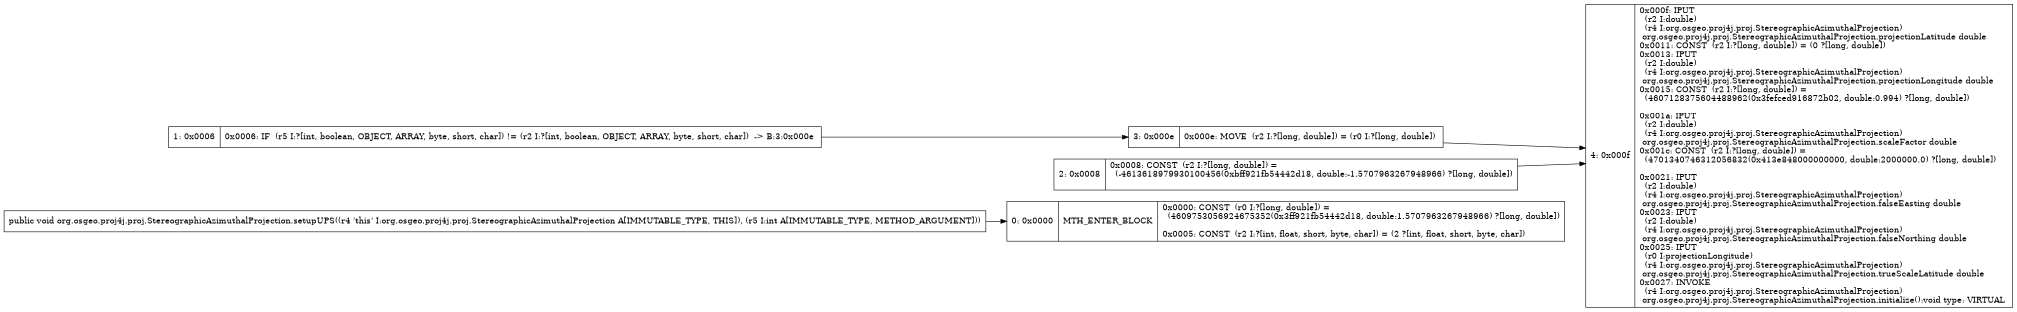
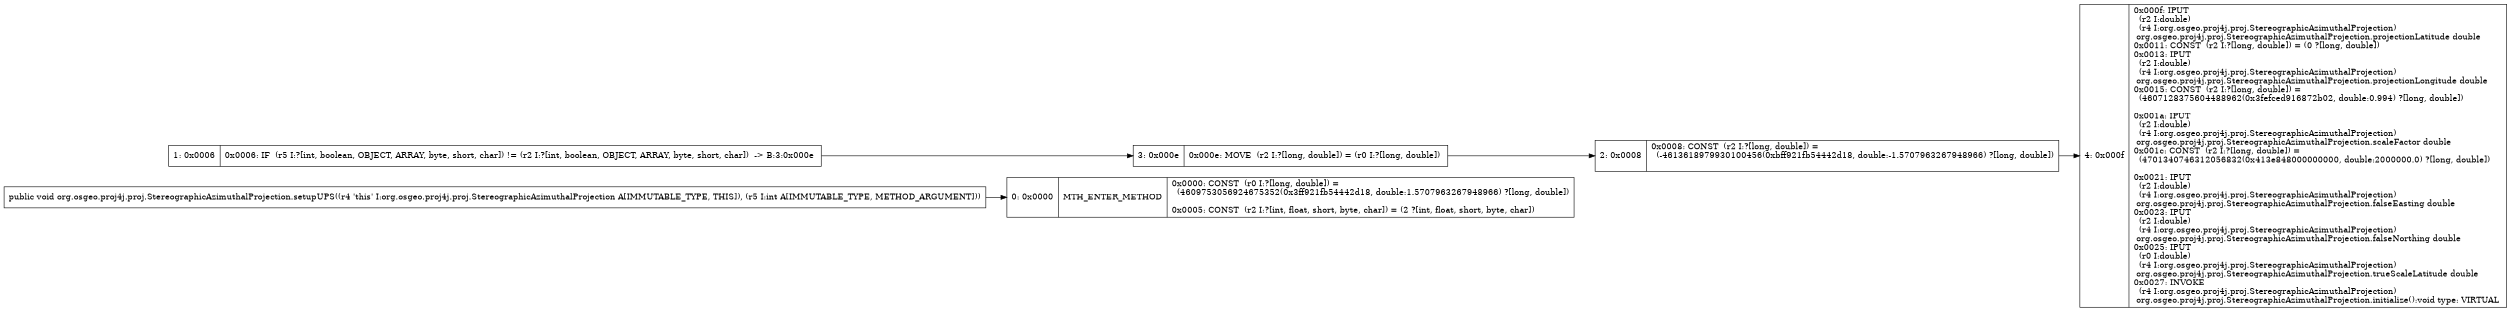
  digraph {
    rankdir=LR
    node [shape=record]
-   n1 [label="{0\:\ 0x0000|MTH_ENTER_BLOCK\l|0x0000: CONST  (r0 I:?[long, double]) = \l  (4609753056924675352(0x3ff921fb54442d18, double:1.5707963267948966) ?[long, double])\l \l0x0005: CONST  (r2 I:?[int, float, short, byte, char]) = (2 ?[int, float, short, byte, char]) \l}"]
+   n1 [label="{0\:\ 0x0000|MTH_ENTER_METHOD\l|0x0000: CONST  (r0 I:?[long, double]) = \l  (4609753056924675352(0x3ff921fb54442d18, double:1.5707963267948966) ?[long, double])\l \l0x0005: CONST  (r2 I:?[int, float, short, byte, char]) = (2 ?[int, float, short, byte, char]) \l}"]
    n2 [label="{1\:\ 0x0006|0x0006: IF  (r5 I:?[int, boolean, OBJECT, ARRAY, byte, short, char]) != (r2 I:?[int, boolean, OBJECT, ARRAY, byte, short, char])  \-\> B:3:0x000e \l}"]
    n3 [label="{3\:\ 0x000e|0x000e: MOVE  (r2 I:?[long, double]) = (r0 I:?[long, double]) \l}"]
    n4 [label="{2\:\ 0x0008|0x0008: CONST  (r2 I:?[long, double]) = \l  (\-4613618979930100456(0xbff921fb54442d18, double:\-1.5707963267948966) ?[long, double])\l \l}"]
-   n5 [label="{4\:\ 0x000f|0x000f: IPUT  \l  (r2 I:double)\l  (r4 I:org.osgeo.proj4j.proj.StereographicAzimuthalProjection)\l org.osgeo.proj4j.proj.StereographicAzimuthalProjection.projectionLatitude double \l0x0011: CONST  (r2 I:?[long, double]) = (0 ?[long, double]) \l0x0013: IPUT  \l  (r2 I:double)\l  (r4 I:org.osgeo.proj4j.proj.StereographicAzimuthalProjection)\l org.osgeo.proj4j.proj.StereographicAzimuthalProjection.projectionLongitude double \l0x0015: CONST  (r2 I:?[long, double]) = \l  (4607128375604488962(0x3fefced916872b02, double:0.994) ?[long, double])\l \l0x001a: IPUT  \l  (r2 I:double)\l  (r4 I:org.osgeo.proj4j.proj.StereographicAzimuthalProjection)\l org.osgeo.proj4j.proj.StereographicAzimuthalProjection.scaleFactor double \l0x001c: CONST  (r2 I:?[long, double]) = \l  (4701340746312056832(0x413e848000000000, double:2000000.0) ?[long, double])\l \l0x0021: IPUT  \l  (r2 I:double)\l  (r4 I:org.osgeo.proj4j.proj.StereographicAzimuthalProjection)\l org.osgeo.proj4j.proj.StereographicAzimuthalProjection.falseEasting double \l0x0023: IPUT  \l  (r2 I:double)\l  (r4 I:org.osgeo.proj4j.proj.StereographicAzimuthalProjection)\l org.osgeo.proj4j.proj.StereographicAzimuthalProjection.falseNorthing double \l0x0025: IPUT  \l  (r0 I:projectionLongitude)\l  (r4 I:org.osgeo.proj4j.proj.StereographicAzimuthalProjection)\l org.osgeo.proj4j.proj.StereographicAzimuthalProjection.trueScaleLatitude double \l0x0027: INVOKE  \l  (r4 I:org.osgeo.proj4j.proj.StereographicAzimuthalProjection)\l org.osgeo.proj4j.proj.StereographicAzimuthalProjection.initialize():void type: VIRTUAL \l}"]
+   n5 [label="{4\:\ 0x000f|0x000f: IPUT  \l  (r2 I:double)\l  (r4 I:org.osgeo.proj4j.proj.StereographicAzimuthalProjection)\l org.osgeo.proj4j.proj.StereographicAzimuthalProjection.projectionLatitude double \l0x0011: CONST  (r2 I:?[long, double]) = (0 ?[long, double]) \l0x0013: IPUT  \l  (r2 I:double)\l  (r4 I:org.osgeo.proj4j.proj.StereographicAzimuthalProjection)\l org.osgeo.proj4j.proj.StereographicAzimuthalProjection.projectionLongitude double \l0x0015: CONST  (r2 I:?[long, double]) = \l  (4607128375604488962(0x3fefced916872b02, double:0.994) ?[long, double])\l \l0x001a: IPUT  \l  (r2 I:double)\l  (r4 I:org.osgeo.proj4j.proj.StereographicAzimuthalProjection)\l org.osgeo.proj4j.proj.StereographicAzimuthalProjection.scaleFactor double \l0x001c: CONST  (r2 I:?[long, double]) = \l  (4701340746312056832(0x413e848000000000, double:2000000.0) ?[long, double])\l \l0x0021: IPUT  \l  (r2 I:double)\l  (r4 I:org.osgeo.proj4j.proj.StereographicAzimuthalProjection)\l org.osgeo.proj4j.proj.StereographicAzimuthalProjection.falseEasting double \l0x0023: IPUT  \l  (r2 I:double)\l  (r4 I:org.osgeo.proj4j.proj.StereographicAzimuthalProjection)\l org.osgeo.proj4j.proj.StereographicAzimuthalProjection.falseNorthing double \l0x0025: IPUT  \l  (r0 I:double)\l  (r4 I:org.osgeo.proj4j.proj.StereographicAzimuthalProjection)\l org.osgeo.proj4j.proj.StereographicAzimuthalProjection.trueScaleLatitude double \l0x0027: INVOKE  \l  (r4 I:org.osgeo.proj4j.proj.StereographicAzimuthalProjection)\l org.osgeo.proj4j.proj.StereographicAzimuthalProjection.initialize():void type: VIRTUAL \l}"]
    n6 [label="{public void org.osgeo.proj4j.proj.StereographicAzimuthalProjection.setupUPS((r4 'this' I:org.osgeo.proj4j.proj.StereographicAzimuthalProjection A[IMMUTABLE_TYPE, THIS]), (r5 I:int A[IMMUTABLE_TYPE, METHOD_ARGUMENT])) }"]
    n2 -> n3
-   n3 -> n5
+   n3 -> n4
    n4 -> n5
    n6 -> n1
  }
